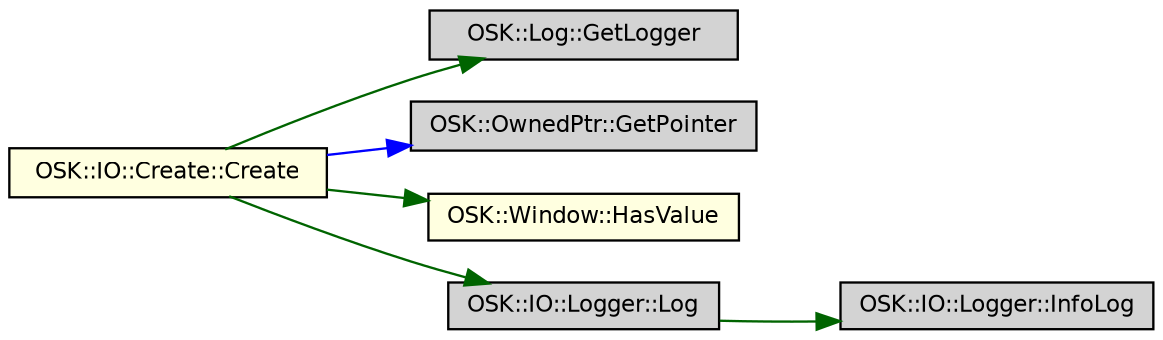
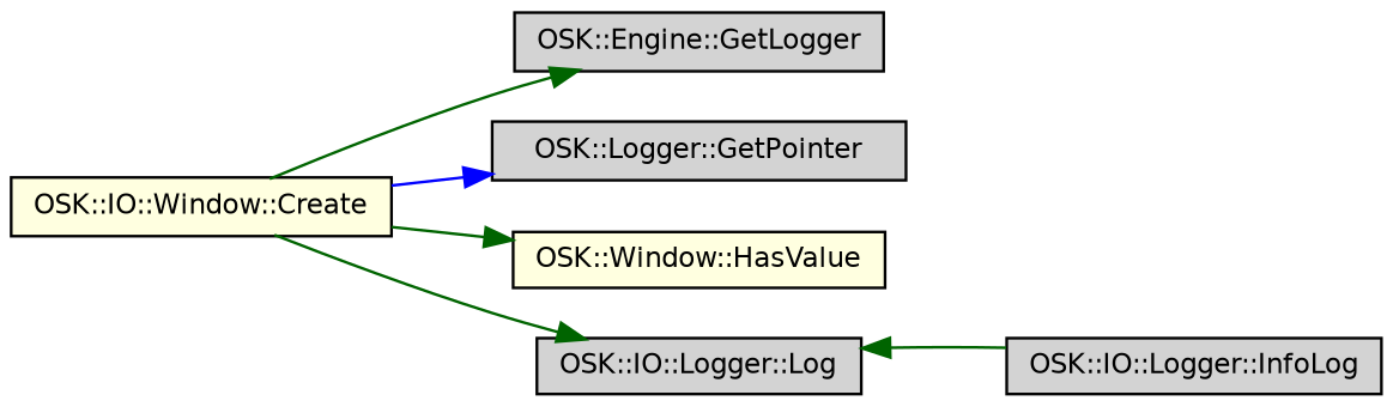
  digraph {
    rankdir=LR
    node [color=black fillcolor=lightgrey fontname=Helvetica fontsize=10 shape=record style=filled]
    edge [color=darkgreen fontname=Helvetica fontsize=10 labelfontname=Helvetica labelfontsize=10 style=solid]
-   n1 [fillcolor=lightyellow fontcolor=black height=0.2 label="OSK::IO::Create::Create" width=0.4]
-   n2 [height=0.2 label="OSK::Log::GetLogger" width=0.4]
-   n3 [height=0.2 label="OSK::OwnedPtr::GetPointer" width=0.4]
+   n1 [fillcolor=lightyellow fontcolor=black height=0.2 label="OSK::IO::Window::Create" width=0.4]
+   n2 [height=0.2 label="OSK::Engine::GetLogger" width=0.4]
+   n3 [height=0.2 label="OSK::Logger::GetPointer" width=0.4]
    n4 [fillcolor=lightyellow height=0.2 label="OSK::Window::HasValue" width=0.4]
    n5 [height=0.2 label="OSK::IO::Logger::Log" width=0.4]
    n6 [height=0.2 label="OSK::IO::Logger::InfoLog" width=0.4]
    n1 -> n2
    n1 -> n3 [color=blue]
    n1 -> n4
    n1 -> n5
-   n5 -> n6
+   n6 -> n5
  }
